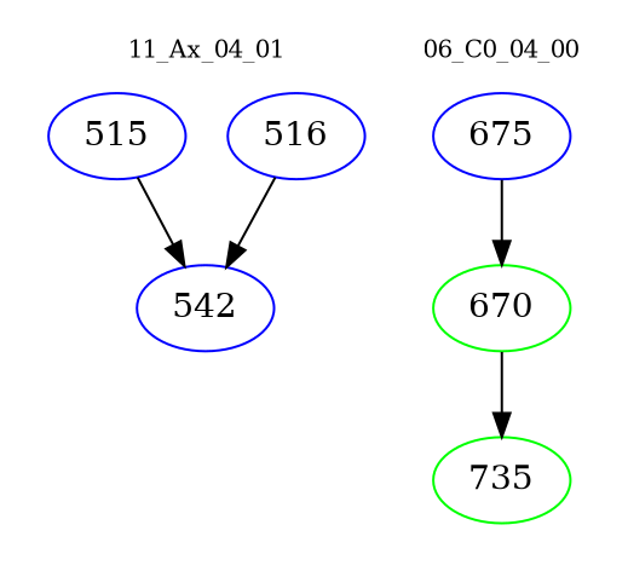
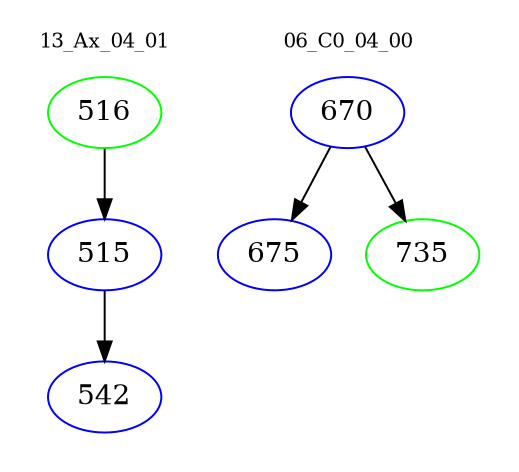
  digraph {
    node [color=blue]
    edge [color=black]
-   n1 [label=516]
+   n1 [color=green label=516]
    n2 [label=515]
    n3 [label=542]
    n4 [label=675]
-   n5 [color=green label=670]
+   n5 [label=670]
    n6 [color=green label=735]
    subgraph cluster_1 {
      color=white
      fontsize=10
-     label="11_Ax_04_01"
+     label="13_Ax_04_01"
      n1
      n2
      n3
    }
    subgraph cluster_2 {
      color=white
      fontsize=10
      label="06_C0_04_00"
      n4
      n5
      n6
    }
-   n1 -> n3
+   n1 -> n2
    n2 -> n3
-   n4 -> n5
+   n5 -> n4
    n5 -> n6
  }
